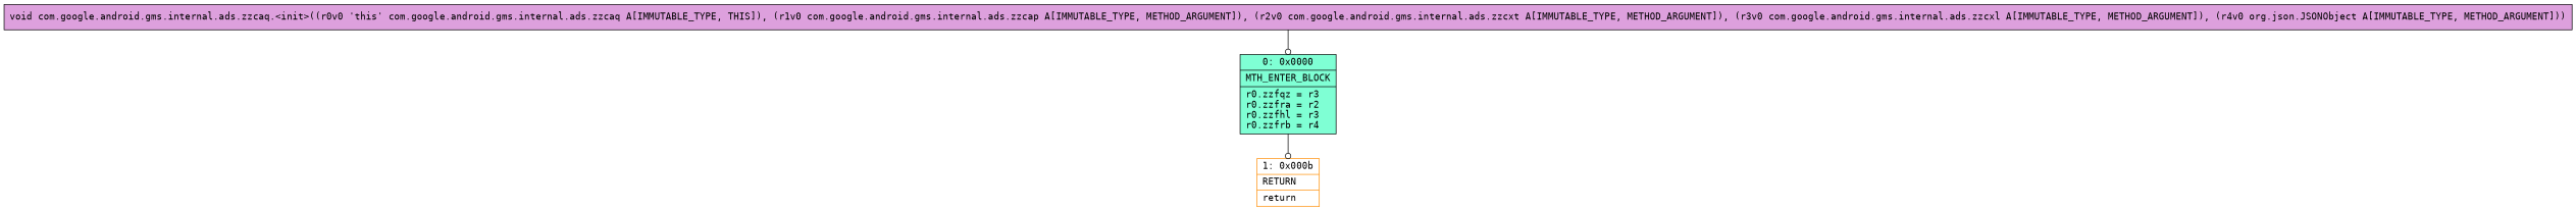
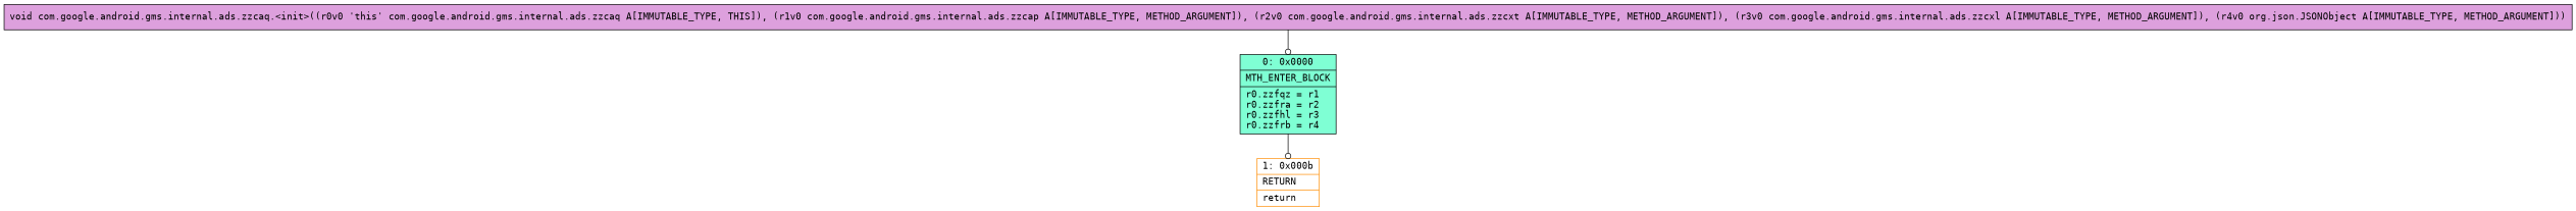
  digraph {
    fontname="DejaVu Sans Mono"
    node [shape=record style=filled color=black fontname="DejaVu Sans Mono"]
    edge [arrowhead=odot fontname="DejaVu Sans Mono"]
-   n1 [label="{0\:\ 0x0000|MTH_ENTER_BLOCK\l|r0.zzfqz = r3\lr0.zzfra = r2\lr0.zzfhl = r3\lr0.zzfrb = r4\l}" fillcolor=aquamarine]
+   n1 [label="{0\:\ 0x0000|MTH_ENTER_BLOCK\l|r0.zzfqz = r1\lr0.zzfra = r2\lr0.zzfhl = r3\lr0.zzfrb = r4\l}" fillcolor=aquamarine]
    n2 [label="{1\:\ 0x000b|RETURN\l|return\l}" fillcolor=white color=darkorange]
    n3 [label="{void com.google.android.gms.internal.ads.zzcaq.\<init\>((r0v0 'this' com.google.android.gms.internal.ads.zzcaq A[IMMUTABLE_TYPE, THIS]), (r1v0 com.google.android.gms.internal.ads.zzcap A[IMMUTABLE_TYPE, METHOD_ARGUMENT]), (r2v0 com.google.android.gms.internal.ads.zzcxt A[IMMUTABLE_TYPE, METHOD_ARGUMENT]), (r3v0 com.google.android.gms.internal.ads.zzcxl A[IMMUTABLE_TYPE, METHOD_ARGUMENT]), (r4v0 org.json.JSONObject A[IMMUTABLE_TYPE, METHOD_ARGUMENT])) }" fillcolor=plum]
    n1 -> n2
    n3 -> n1
  }
